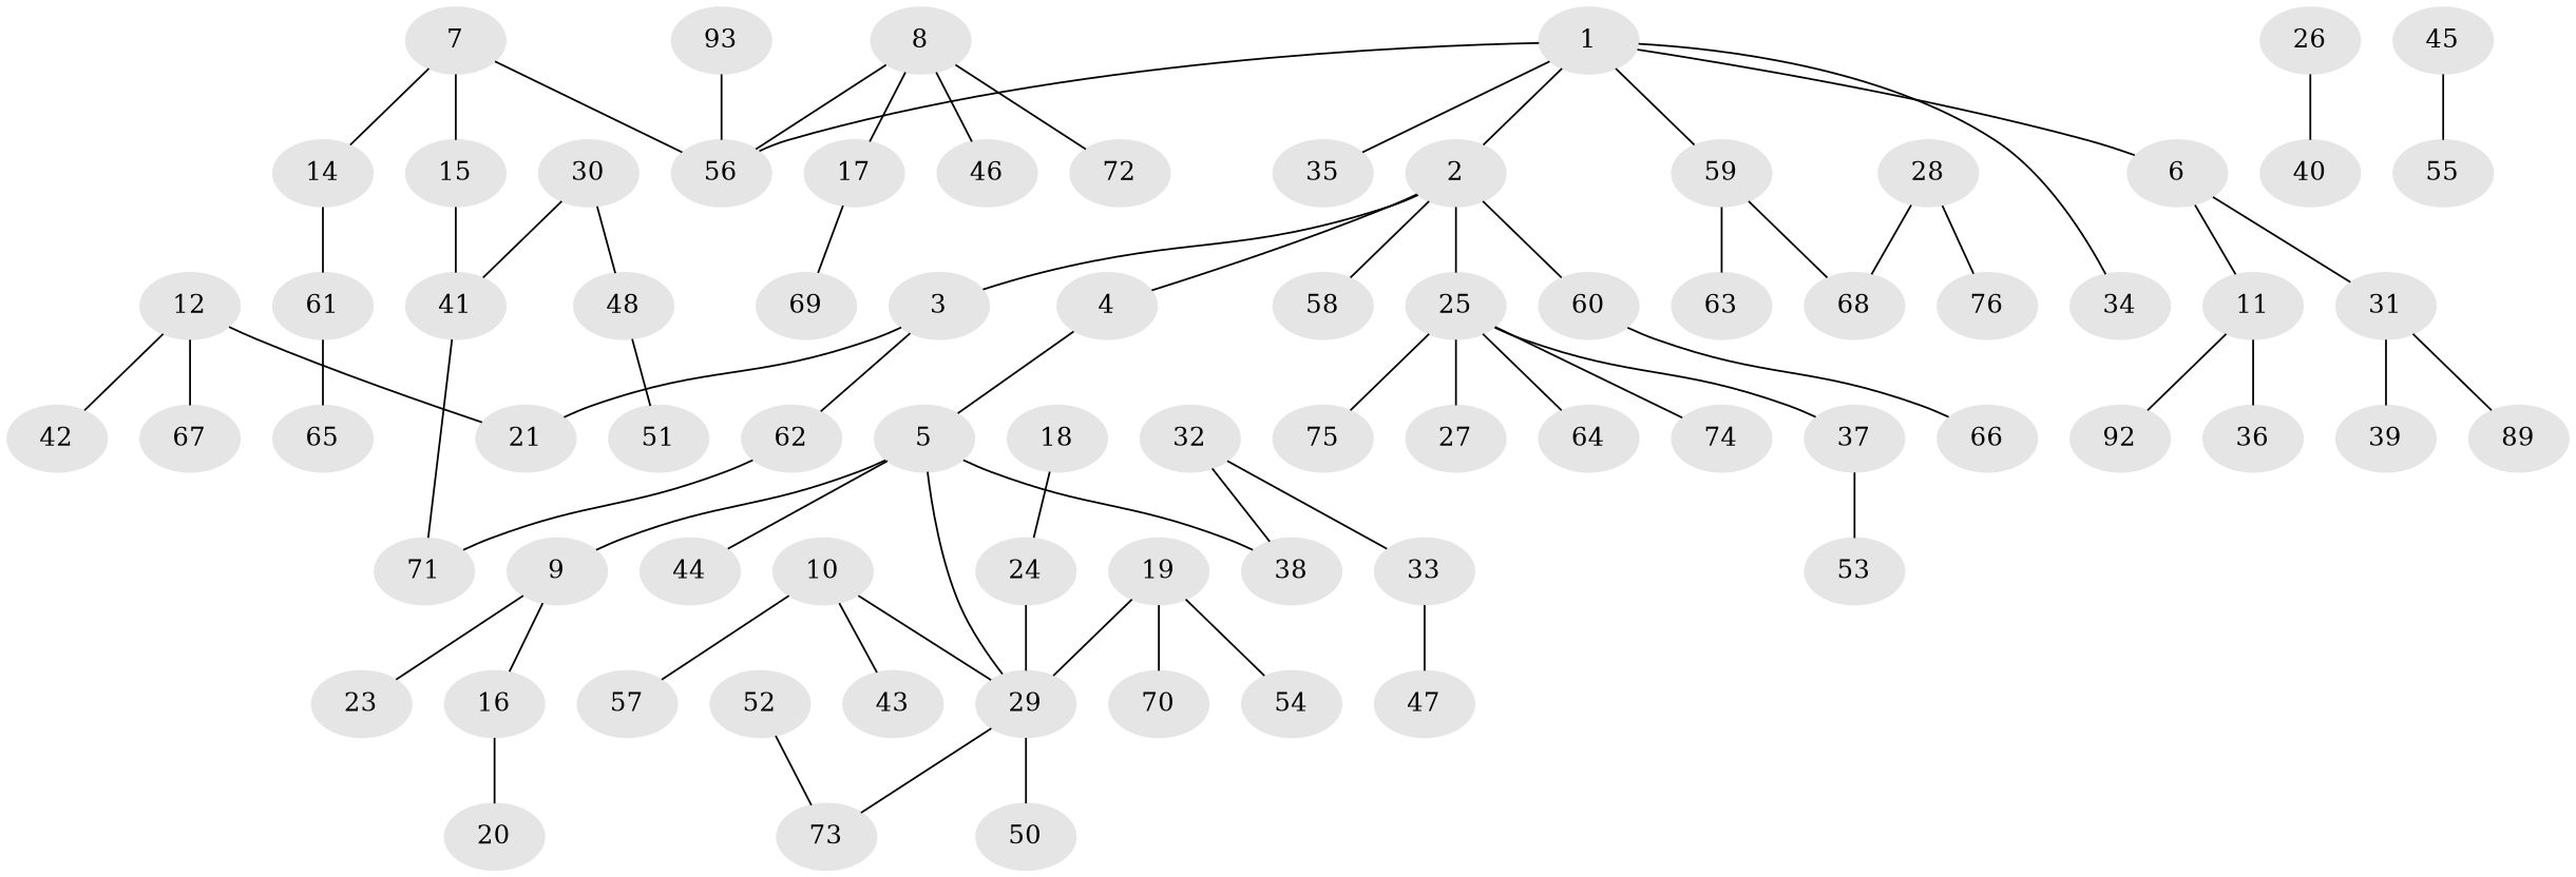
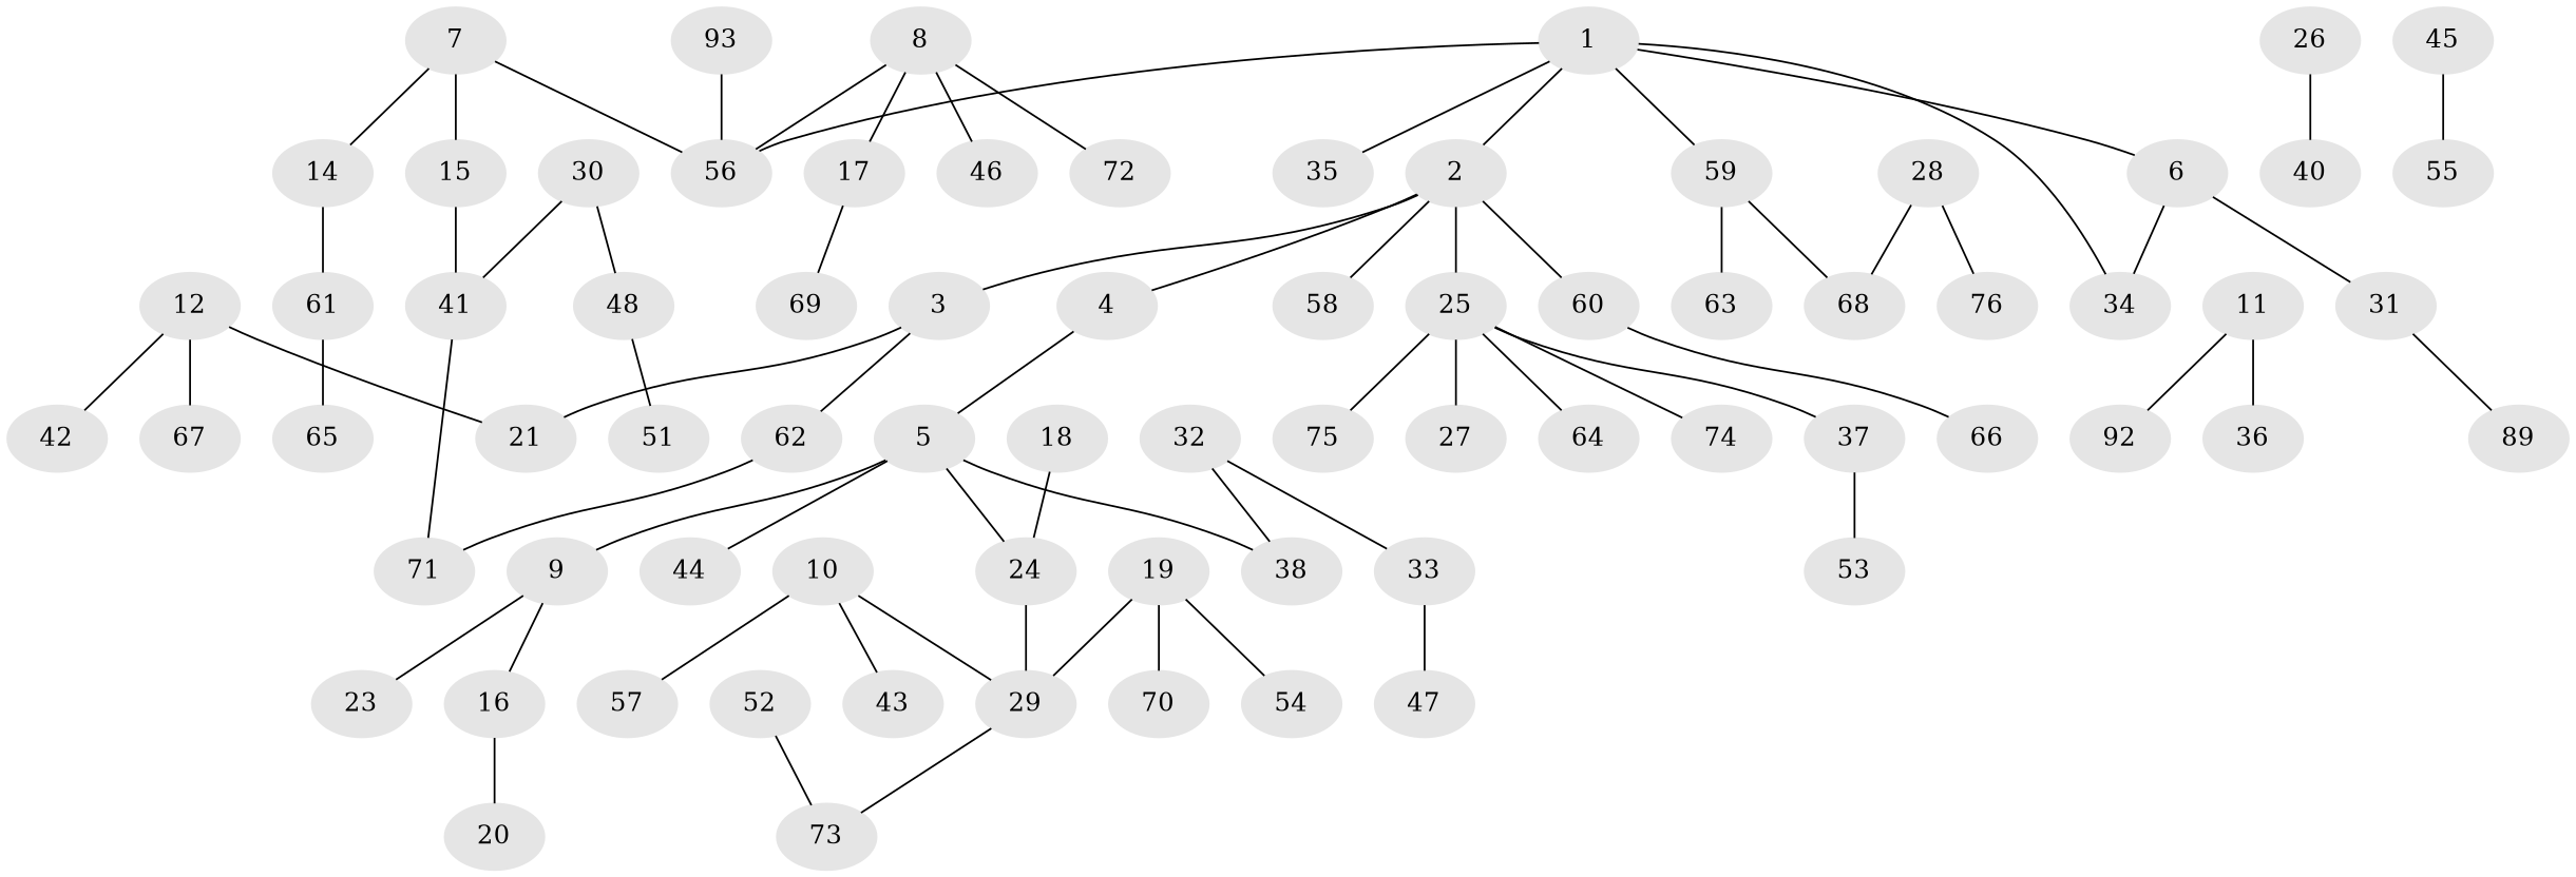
  graph {
    node [color=gray90 style=filled]
    edge [weight=1.0]
    1
    2
    6
    34
    35
    56
    59
    3
    4
    25
    58
    60
    11
    31
    68
    63
    21
    62
    5
    27
    37
    64
    74
    75
    66
    71
    9
    24
    38
    44
    16
    23
    29
    n34 [label=92]
    36
-   39
    n37 [label=89]
    7
    14
    15
    61
    41
    8
    17
    46
    72
    69
    20
    26
    40
    10
    43
    57
-   50
    73
    12
    42
    67
    n59 [label=93]
    65
    18
    19
    54
    70
    53
    28
    76
    30
    48
    51
    32
    33
    47
    45
    55
    52
    1 -- 2
    1 -- 6
    1 -- 34
    1 -- 35
    1 -- 56
    1 -- 59
    2 -- 3
    2 -- 4
    2 -- 25
    2 -- 58
    2 -- 60
-   6 -- 11
+   6 -- 34
    6 -- 31
    59 -- 68
    59 -- 63
    3 -- 21
    3 -- 62
    4 -- 5
    25 -- 27
    25 -- 37
    25 -- 64
    25 -- 74
    25 -- 75
    60 -- 66
    11 -- n34
    11 -- 36
-   31 -- 39
    31 -- n37
    62 -- 71
    5 -- 9
-   5 -- 29
+   5 -- 24
    5 -- 38
    5 -- 44
    37 -- 53
    9 -- 16
    9 -- 23
    24 -- 29
    16 -- 20
-   29 -- 50
    29 -- 73
    7 -- 56
    7 -- 14
    7 -- 15
    14 -- 61
    15 -- 41
    61 -- 65
    41 -- 71
    8 -- 56
    8 -- 17
    8 -- 46
    8 -- 72
    17 -- 69
    26 -- 40
    10 -- 29
    10 -- 43
    10 -- 57
    12 -- 21
    12 -- 42
    12 -- 67
    n59 -- 56
    18 -- 24
    19 -- 29
    19 -- 54
    19 -- 70
    28 -- 68
    28 -- 76
    30 -- 41
    30 -- 48
    48 -- 51
    32 -- 38
    32 -- 33
    33 -- 47
    45 -- 55
    52 -- 73
  }
